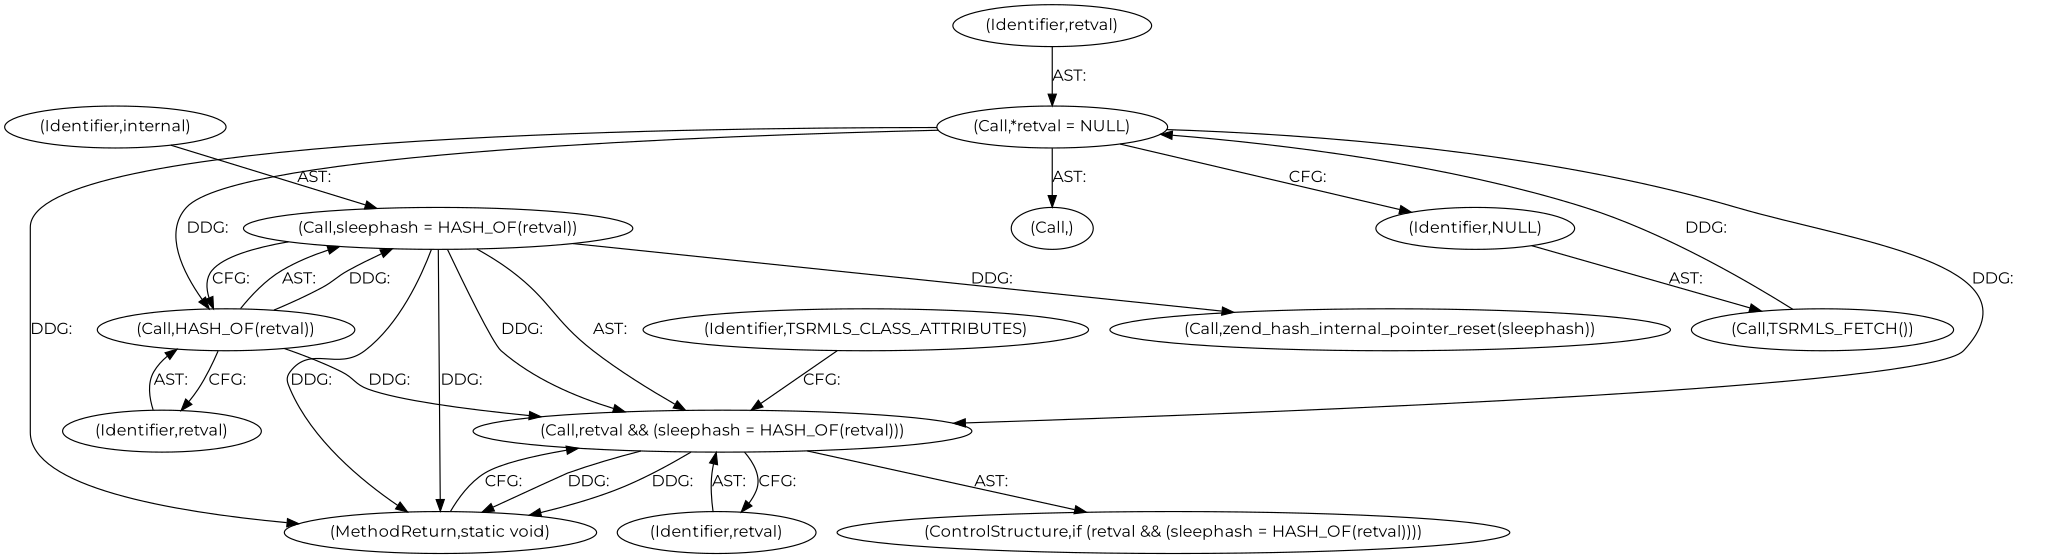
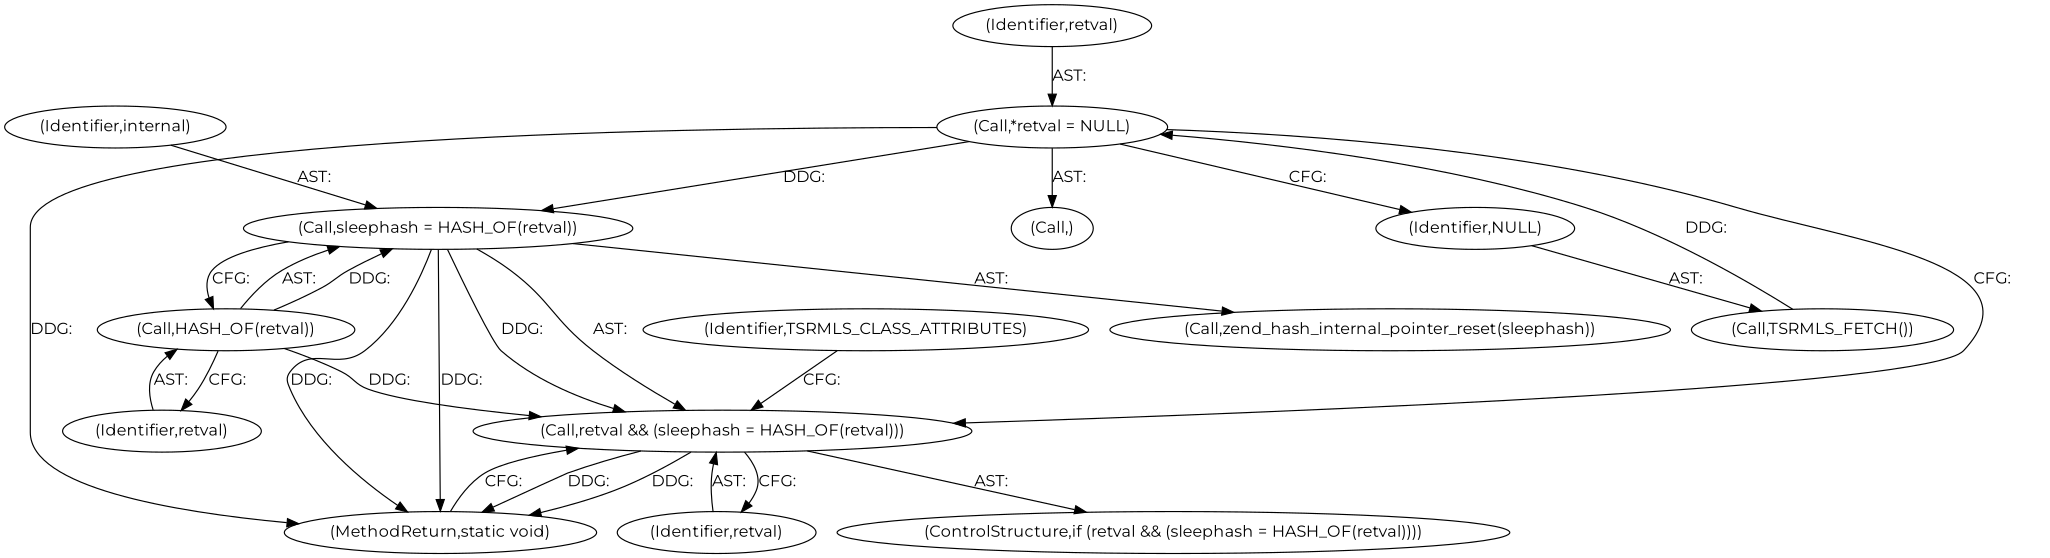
  digraph {
    fontname=Montserrat
    node [fontname=Montserrat]
    edge [fontname=Montserrat]
    n1 [label="(Call,retval && (sleephash = HASH_OF(retval)))"]
    n2 [label="(MethodReturn,static void)"]
    n3 [label="(ControlStructure,if (retval && (sleephash = HASH_OF(retval))))"]
    n4 [label="(Identifier,retval)"]
    n5 [label="(Call,sleephash = HASH_OF(retval))"]
    n6 [label="(Call,HASH_OF(retval))"]
    n7 [label="(Call,zend_hash_internal_pointer_reset(sleephash))"]
    n8 [label="(Identifier,retval)"]
    n9 [label="(Call,*retval = NULL)"]
    n10 [label="(Identifier,NULL)"]
    n11 [label="(Call,)"]
    n12 [label="(Call,TSRMLS_FETCH())"]
    n13 [label="(Identifier,TSRMLS_CLASS_ATTRIBUTES)"]
    n14 [label="(Identifier,retval)"]
    n15 [label="(Identifier,internal)"]
    n1 -> n2 [label="DDG: "]
    n1 -> n2 [label="DDG: "]
    n1 -> n3 [label="AST: "]
    n1 -> n4 [label="CFG: "]
    n2 -> n1 [label="CFG: "]
    n4 -> n1 [label="AST: "]
    n5 -> n1 [label="AST: "]
    n5 -> n1 [label="DDG: "]
    n5 -> n2 [label="DDG: "]
    n5 -> n2 [label="DDG: "]
    n5 -> n6 [label="CFG: "]
-   n5 -> n7 [label="DDG: "]
+   n5 -> n7 [label="AST: "]
    n6 -> n1 [label="DDG: "]
    n6 -> n5 [label="AST: "]
    n6 -> n5 [label="DDG: "]
    n6 -> n8 [label="CFG: "]
    n8 -> n6 [label="AST: "]
-   n9 -> n1 [label="DDG: "]
+   n9 -> n1 [label="CFG: "]
    n9 -> n2 [label="DDG: "]
-   n9 -> n6 [label="DDG: "]
+   n9 -> n5 [label="DDG: "]
    n9 -> n10 [label="CFG: "]
    n9 -> n11 [label="AST: "]
    n10 -> n12 [label="AST: "]
    n12 -> n9 [label="DDG: "]
    n13 -> n1 [label="CFG: "]
    n14 -> n9 [label="AST: "]
    n15 -> n5 [label="AST: "]
  }
